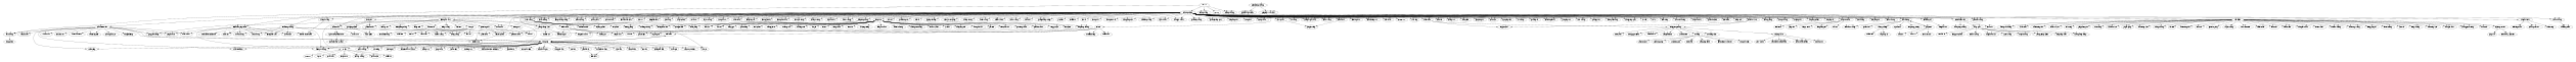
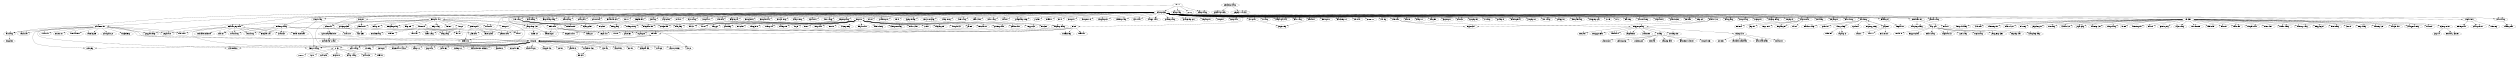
  strict digraph {
    "Enhong Chen "
    "Qi Liu "
    "Biao Xiang "
    "Fangshuang Tang "
    "Biao Chang "
    "Hengshu Zhu "
    "Chang Tan "
    "Chunni Dai"
    "Huanhuan Cao "
    "Jilei Tian "
    "Le Wu "
    "Tengfei Bao "
    "Jie Yang "
    "Zaiyi Chen"
    "Qi Zhou "
    "Yijun Wang"
    "Zongda Wu "
    "Zhen Pan"
    "Haiping Ma "
    "Hongjie Lin"
    "Hongke Zhao "
    "Ruoyan Kong"
    "Xianyu Zeng "
    "Liyuan Liu "
    "Zhen Wangy"
    "Chu Guan "
    "Xiaolin Li "
    "Xin Li "
    "Guandong Xu "
    "Lin Li "
    "Aiqing Huang "
    "Wenjun Ouyang "
    "Zheng Dong "
    "Zhen Wang "
    "Zefan Shen "
    "Yubo Wang "
    "Yitan Li "
    "Guangxiang Zeng "
    "Ji Chen "
    "Kuifei Yu "
    "Bo Li "
    "Dong Liu "
    "Zhongmou Li "
    "Lingyang Chu "
    "Zhefeng Wang "
    "Zijin Zhao "
    "Xiangyu Zhao "
    "Guifeng Wang "
    "Guangming Guo "
    "Yingling Liu "
    "Yong Rui "
    "Cong Zhao "
    "Guangzhong Sun "
    "Zhen Liao "
    "Yu Yang "
    "Shafqat Ali Shad "
    "Hao Wang "
    "Xiaojun Quan "
    "Qiming Luo "
    "Haocheng Wu "
    "Lei Duan "
    "Runze Wu "
    "Wan Ng"
    "Kai Zheng "
    "Fan Ye "
    "Xiang Wu "
    "Liang He "
    "Jingsong Lv"
    "Can Cao"
    "Guoping Hu"
    "Yi Zheng "
    "Guiling Li "
    "Baoxing Huai "
    "Linpeng Tang "
    "Junping Du "
    "Kun Zhang"
    "Guangyi Lv"
    "Zhenya Huang"
    "Mingyong Gao"
    "Si Wei"
    "Yu Su"
    "Bai Long"
    "Xiaowei Zhong"
    "Zhiyuan Liu"
    "Jianhui Chen"
    "Fei Tian"
    "Qing Cui"
    "Haifang Li"
    "Liang Jiang"
    "Tong Zhang"
    "Yuping Liu"
-   "Zhigang Chen"
+   "Zhigang Chen" [label="Zhigang Qiang"]
    "Xueying Li"
    "Chen Zhu "
    "Tong Xu "
    "Chuanren Liu "
    "Yong Ge "
    "Defu Lian "
    "Xiaohui Sun "
    "Derek Hao Hu "
    "Lei Zhang "
    "Nicholas Jing Yuan "
    "Xinjiang Lu "
    "Hao Zhong "
    "Yingzi Wang "
    "Wei Chen "
    "Fuzheng Zhang "
    "Minghui Qiu "
    "Min Wang "
    "Ping Luo "
    "Miao Zhang "
    "Jiannan Wang "
    "Yuyang Ye"
    "Wenya Zhu"
    "Yefan Tao "
    "Yuefan Deng "
    "Keli Xiao "
    "Huang Xu "
    "Bo Jin "
    "Li Guo"
    "Chao Zhang"
    "Pengliang Ding "
    "Fang Xie "
    "Guannan Liu "
    "Qing Wang "
    "Wei Hu "
    "Yuan Yao "
    "Bin Guo "
    "Zhiwen Yu "
    "Meng Qu "
    "Junming Liu "
    "Jingyuan Yang "
    "Jingci Ming"
    "Xianming Li "
    "Xichen Wu "
    "Jianxun Lian "
    "Ho-Jin Choi "
    "Dongyeop Kang "
    "Wenyu Dou "
    "Xingliang Ni "
    "Zhi Lu "
    "Bei Hua "
    "Gang Liu "
    "Hoyoung Jueng"
    "Jiajie Xu "
    "Haozhou Wang "
    "Bolong Zheng "
    "Guohui Li "
    "Guohe Li "
    "Kai Shu "
    "Wan Li "
    "Nenghai Yu"
    "Yuan Zuo "
    "Spiros Papadimitriou "
    "Guoqing Chen "
    "Mingfei Teng "
    "March Liao"
    "Vivian Zhu"
    "Wei Geng"
    "Matt Perkins"
    "Bowen Du "
    "Zhenshan Hou "
    "Yanming Xie"
    "Lian Duan "
    "Songhua Xu "
    "Leilei Sun "
    "Chonghui Guo "
    "Kai Zhang "
    "Zhenyu Zhang"
    "Chuan He "
    "Xindong Wu "
    "Hasan Timucin Ozdemir "
    "Jannite Yu "
    "Kuo Chu Lee "
    "Danhuai Guo "
    "Yingqiu Zhu "
    "Wei Xu "
    "Yuanchun Zhou "
    "Jianhui Li "
    "Zijun Yao "
    "Yanchi Liu "
    "Bo Liu "
    "Changxia Tao "
    "Yuan Ge"
    "Marco Gruteser "
    "Min Ding "
    "Siming Li"
    "Ramendra K. Sahoo"
    "Liang Wu "
    "Jing Yuan "
    "Zhiang Wu"
    "Xian-Xing Zhang "
    "Hua Liu "
    "Yang Gao "
    "Kieran McDonald "
    "Honghao Wei "
    "Chuan Cao "
    "Hao Fu "
    "Yuan Zhong "
    "Wen Zhong "
    "Yoshihide Sekimoto "
    "Sejeong Kwon "
    "Kyomin Jung "
    "Yajun Wang "
    "Wooram Heo "
    "Yifei Yuan "
    "Tian Lin "
    "Zihan Tan "
    "Mingfei Zhao "
    "Xuren Zhou "
    "Yuxiao Zhang "
    "Xiaorong Wang "
    "Bingyang Li "
    "Biwei Liang "
    "Shun Li "
    "Peng Zhang "
    "Xiaoming Sun "
    "Xiaoyan Zhu "
    "Shang-Hua Teng "
    "Yuan Lin "
    "Zhongzhi Zhang "
    "Shibo Tao"
    "Zhenming Liu "
    "Xiaorui Sun "
    "Qi Meng"
    "Jingcheng Yu"
    "Yue Wang"
    "Shizhao Sun"
    "Jugal Garg"
    "Xiaoming Sun"
    "Ning Zhang"
    "Di He"
    "Zhenming Liu"
    "Kai Lei "
    "Yingmin Zhou "
    "Qiming Diao "
    "Chao-Yuan Wu "
    "Wei Dong "
    "Fei Chen "
    "Yuhong Xiong "
    "Bingduan Lin "
    "Peng Jiang "
    "Huiman Hou "
    "Lijiang Chen "
    "Conglei Yao "
    "Xiao Jiang "
    "Wei Wu "
    "Fang Wang "
    "Yu Wu"
    "Xiang Zhang"
    "Zhiqiang Zhang "
    "Yading Yue "
    "Xin Jin "
    "Jia He "
    "Xu Pu "
    "Yong Zhao "
    "Fen Lin "
    "Shicong Feng "
    "Baoyao Zhou "
    "Liwei Zheng "
    "Shengwen Yang "
    "Xukun Shen"
    "Su Yan "
    "Zhiqiang Liu "
    "Zhongzhi Shi "
    "Wenchao Yu "
    "Xiang Ao "
    "Guoxing Zhan"
    "Ganbin Zhou"
    "Rongyu Cao"
    "Bo Chen"
    "Jiaxi Tang"
    "Rui Chen"
    "Zhongjie Yu"
    "Xudong Ma"
    "Zhifang Liao "
    "Chao Che "
    "Kuifei Yu"
    "Yue Qu "
    "Li Guo "
-   "Cuili Yao "
+   "Cuili Yao " [label="Cuili Che"]
    "Ruiyun Yu "
    "Qiang Zhang "
    "Can Chen "
    "Zhitao Wang "
    "Liang Wang "
    "Tao Ku "
-   "Fei Yi "
    "Miao Tian "
    "Huilei He "
    "Runhe Huang"
    "Qiao Li "
    "Weiwei Chen "
    "Woosang Lim "
    "Lee Sael "
    "Donggyun Han "
    "Nahea Park "
    "Sangtae Kim "
    "Soobin Lee "
    "Kijung Shin "
    "U. Kang "
    "Huiwen Liu "
    "Lan Du "
    "Xian Wu "
    "Yaguang Li "
    "Tieke He "
    "Ananthram Swami "
    "Ting Chen"
    "Bin Cao "
    "Shangdong Yang"
    "Huihui Wang "
    "Yinghuan Shi "
    "Su-Qi Wang "
    "Yu-Bin Yang "
    "Guang-Peng Chen "
    "Tingting Zhai "
    "Wenbin Li"
    "Xingguo Chen"
    "Hwanjo Yu "
-   "Jisu Kim " [label="Jisu Shibo"]
+   "Jisu Kim "
    "Vaishnavh Nagarajan "
    "Naji Shajarisales "
    "Francesco Silvestri "
    "Yongsub Lim "
    "Jihoon Choi"
    "Jinhong Jung "
    "Woojeong Jin"
    "Lee Sael"
    "Namyong Park"
    "Jing Ma"
    "Bernard J. Jansen"
    "Jiawei Hu "
    "Xin Yin"
    "Gensheng Zhang "
    "Abolfazl Asudeh "
    "Gergely V. Zaruba "
    "Enhong Chen " -> "Qi Liu "
    "Enhong Chen " -> "Biao Xiang "
    "Enhong Chen " -> "Fangshuang Tang "
    "Enhong Chen " -> "Biao Chang "
    "Enhong Chen " -> "Hengshu Zhu "
    "Enhong Chen " -> "Chang Tan "
    "Enhong Chen " -> "Chunni Dai"
    "Enhong Chen " -> "Huanhuan Cao "
    "Enhong Chen " -> "Jilei Tian "
    "Enhong Chen " -> "Le Wu "
    "Enhong Chen " -> "Tengfei Bao "
    "Enhong Chen " -> "Jie Yang "
    "Enhong Chen " -> "Zaiyi Chen"
    "Enhong Chen " -> "Qi Zhou "
    "Enhong Chen " -> "Yijun Wang"
    "Enhong Chen " -> "Zongda Wu "
    "Enhong Chen " -> "Zhen Pan"
    "Enhong Chen " -> "Haiping Ma "
    "Enhong Chen " -> "Hongjie Lin"
    "Enhong Chen " -> "Hongke Zhao "
    "Enhong Chen " -> "Ruoyan Kong"
    "Enhong Chen " -> "Xianyu Zeng "
    "Enhong Chen " -> "Liyuan Liu "
    "Enhong Chen " -> "Zhen Wangy"
    "Enhong Chen " -> "Chu Guan "
    "Enhong Chen " -> "Xiaolin Li "
    "Enhong Chen " -> "Xin Li "
    "Enhong Chen " -> "Guandong Xu "
    "Enhong Chen " -> "Lin Li "
    "Enhong Chen " -> "Aiqing Huang "
    "Enhong Chen " -> "Wenjun Ouyang "
    "Enhong Chen " -> "Zheng Dong "
    "Enhong Chen " -> "Zhen Wang "
    "Enhong Chen " -> "Zefan Shen "
    "Enhong Chen " -> "Yubo Wang "
    "Enhong Chen " -> "Yitan Li "
    "Enhong Chen " -> "Guangxiang Zeng "
    "Enhong Chen " -> "Ji Chen "
    "Enhong Chen " -> "Kuifei Yu "
    "Enhong Chen " -> "Bo Li "
    "Enhong Chen " -> "Dong Liu "
    "Enhong Chen " -> "Zhongmou Li "
    "Enhong Chen " -> "Lingyang Chu "
    "Enhong Chen " -> "Zhefeng Wang "
    "Enhong Chen " -> "Zijin Zhao "
    "Enhong Chen " -> "Xiangyu Zhao "
    "Enhong Chen " -> "Guifeng Wang "
    "Enhong Chen " -> "Guangming Guo "
    "Enhong Chen " -> "Yingling Liu "
    "Enhong Chen " -> "Yong Rui "
    "Enhong Chen " -> "Cong Zhao "
    "Enhong Chen " -> "Guangzhong Sun "
    "Enhong Chen " -> "Zhen Liao "
    "Enhong Chen " -> "Yu Yang "
    "Enhong Chen " -> "Shafqat Ali Shad "
    "Enhong Chen " -> "Hao Wang "
    "Enhong Chen " -> "Xiaojun Quan "
    "Enhong Chen " -> "Qiming Luo "
    "Enhong Chen " -> "Haocheng Wu "
    "Enhong Chen " -> "Lei Duan "
    "Enhong Chen " -> "Runze Wu "
    "Enhong Chen " -> "Wan Ng"
    "Enhong Chen " -> "Kai Zheng "
    "Enhong Chen " -> "Fan Ye "
    "Enhong Chen " -> "Xiang Wu "
    "Enhong Chen " -> "Liang He "
    "Enhong Chen " -> "Jingsong Lv"
    "Enhong Chen " -> "Can Cao"
    "Enhong Chen " -> "Guoping Hu"
    "Enhong Chen " -> "Yi Zheng "
    "Enhong Chen " -> "Guiling Li "
    "Enhong Chen " -> "Baoxing Huai "
    "Enhong Chen " -> "Linpeng Tang "
    "Enhong Chen " -> "Junping Du "
    "Enhong Chen " -> "Kun Zhang"
    "Enhong Chen " -> "Guangyi Lv"
    "Enhong Chen " -> "Zhenya Huang"
    "Enhong Chen " -> "Mingyong Gao"
    "Enhong Chen " -> "Si Wei"
    "Enhong Chen " -> "Yu Su"
    "Enhong Chen " -> "Bai Long"
    "Enhong Chen " -> "Xiaowei Zhong"
    "Enhong Chen " -> "Zhiyuan Liu"
    "Enhong Chen " -> "Jianhui Chen"
    "Enhong Chen " -> "Fei Tian"
    "Enhong Chen " -> "Qing Cui"
    "Enhong Chen " -> "Haifang Li"
    "Enhong Chen " -> "Liang Jiang"
    "Enhong Chen " -> "Tong Zhang"
    "Enhong Chen " -> "Yuping Liu"
    "Enhong Chen " -> "Zhigang Chen"
    "Enhong Chen " -> "Xueying Li"
    "Enhong Chen " -> "Chen Zhu "
    "Enhong Chen " -> "Tong Xu "
    "Enhong Chen " -> "Chuanren Liu "
    "Enhong Chen " -> "Yong Ge "
    "Enhong Chen " -> "Defu Lian "
    "Enhong Chen " -> "Xiaohui Sun "
    "Enhong Chen " -> "Derek Hao Hu "
    "Enhong Chen " -> "Lei Zhang "
    "Enhong Chen " -> "Nicholas Jing Yuan "
    "Enhong Chen " -> "Xinjiang Lu "
    "Enhong Chen " -> "Hao Zhong "
    "Enhong Chen " -> "Yingzi Wang "
    "Enhong Chen " -> "Wei Chen "
    "Enhong Chen " -> "Fuzheng Zhang "
    "Enhong Chen " -> "Minghui Qiu "
    "Enhong Chen " -> "Min Wang "
    "Enhong Chen " -> "Ping Luo "
    "Enhong Chen " -> "Miao Zhang "
    "Enhong Chen " -> "Jiannan Wang "
    "Qi Liu " -> "Yuyang Ye"
    "Qi Liu " -> "Wenya Zhu"
    "Qi Liu " -> "Yefan Tao "
    "Qi Liu " -> "Yuefan Deng "
    "Qi Liu " -> "Keli Xiao "
    "Hengshu Zhu " -> "Chen Zhu "
    "Hengshu Zhu " -> "Huang Xu "
    "Hengshu Zhu " -> "Bo Jin "
    "Hengshu Zhu " -> "Li Guo"
    "Hengshu Zhu " -> "Chao Zhang"
    "Hengshu Zhu " -> "Pengliang Ding "
    "Hengshu Zhu " -> "Fang Xie "
    "Hengshu Zhu " -> "Guannan Liu "
    "Hengshu Zhu " -> "Qing Wang "
    "Hengshu Zhu " -> "Wei Hu "
    "Hengshu Zhu " -> "Yuan Yao "
    "Hengshu Zhu " -> "Bin Guo "
    "Hengshu Zhu " -> "Zhiwen Yu "
    "Hengshu Zhu " -> "Meng Qu "
    "Hengshu Zhu " -> "Junming Liu "
    "Hengshu Zhu " -> "Jingyuan Yang "
    "Chu Guan " -> "Jingci Ming"
    "Xiaolin Li " -> "Jingci Ming"
    "Guangzhong Sun " -> "Xianming Li "
    "Guangzhong Sun " -> "Xichen Wu "
    "Guangzhong Sun " -> "Jianxun Lian "
    "Zhen Liao " -> "Ho-Jin Choi "
    "Zhen Liao " -> "Dongyeop Kang "
    "Xiaojun Quan " -> "Wenyu Dou "
    "Xiaojun Quan " -> "Xingliang Ni "
    "Xiaojun Quan " -> "Zhi Lu "
    "Xiaojun Quan " -> "Bei Hua "
    "Xiaojun Quan " -> "Gang Liu "
    "Kai Zheng " -> "Hoyoung Jueng"
    "Kai Zheng " -> "Jiajie Xu "
    "Kai Zheng " -> "Haozhou Wang "
    "Kai Zheng " -> "Bolong Zheng "
    "Kai Zheng " -> "Guohui Li "
    "Kai Zheng " -> "Guohe Li "
    "Linpeng Tang " -> "Kai Shu "
    "Linpeng Tang " -> "Wan Li "
    "Haifang Li" -> "Nenghai Yu"
    "Chen Zhu " -> "Yuan Zuo "
    "Chen Zhu " -> "Spiros Papadimitriou "
    "Tong Xu " -> "Guannan Liu "
    "Tong Xu " -> "Guoqing Chen "
    "Chuanren Liu " -> "Yong Ge "
    "Chuanren Liu " -> "Jingyuan Yang "
    "Chuanren Liu " -> "Mingfei Teng "
    "Chuanren Liu " -> "March Liao"
    "Chuanren Liu " -> "Vivian Zhu"
    "Chuanren Liu " -> "Wei Geng"
    "Chuanren Liu " -> "Matt Perkins"
    "Chuanren Liu " -> "Bowen Du "
    "Chuanren Liu " -> "Zhenshan Hou "
    "Chuanren Liu " -> "Yanming Xie"
    "Chuanren Liu " -> "Lian Duan "
    "Chuanren Liu " -> "Songhua Xu "
    "Chuanren Liu " -> "Leilei Sun "
    "Chuanren Liu " -> "Chonghui Guo "
    "Chuanren Liu " -> "Kai Zhang "
    "Yong Ge " -> "Keli Xiao "
    "Yong Ge " -> "Bo Jin "
    "Yong Ge " -> "Li Guo"
    "Yong Ge " -> "Chao Zhang"
    "Yong Ge " -> "Wei Geng"
    "Yong Ge " -> "Matt Perkins"
    "Yong Ge " -> "Zhenyu Zhang"
    "Yong Ge " -> "Chuan He "
    "Yong Ge " -> "Xindong Wu "
    "Yong Ge " -> "Hasan Timucin Ozdemir "
    "Yong Ge " -> "Jannite Yu "
    "Yong Ge " -> "Kuo Chu Lee "
    "Yong Ge " -> "Danhuai Guo "
    "Yong Ge " -> "Yingqiu Zhu "
    "Yong Ge " -> "Wei Xu "
    "Yong Ge " -> "Yuanchun Zhou "
    "Yong Ge " -> "Jianhui Li "
    "Yong Ge " -> "Zijun Yao "
    "Yong Ge " -> "Yanchi Liu "
    "Yong Ge " -> "Bo Liu "
    "Yong Ge " -> "Changxia Tao "
    "Yong Ge " -> "Yuan Ge"
    "Yong Ge " -> "Marco Gruteser "
    "Yong Ge " -> "Min Ding "
    "Yong Ge " -> "Siming Li"
    "Yong Ge " -> "Ramendra K. Sahoo"
    "Yong Ge " -> "Liang Wu "
    "Yong Ge " -> "Jing Yuan "
    "Defu Lian " -> "Yuyang Ye"
    "Defu Lian " -> "Wenya Zhu"
    "Defu Lian " -> "Xianming Li "
    "Defu Lian " -> "Zhenyu Zhang"
    "Defu Lian " -> "Zhiang Wu"
    "Xiaohui Sun " -> "Ho-Jin Choi "
    "Xiaohui Sun " -> "Dongyeop Kang "
    "Derek Hao Hu " -> "Xian-Xing Zhang "
    "Derek Hao Hu " -> "Hua Liu "
    "Derek Hao Hu " -> "Yang Gao "
    "Nicholas Jing Yuan " -> "Lian Duan "
    "Nicholas Jing Yuan " -> "Songhua Xu "
    "Nicholas Jing Yuan " -> "Zhenyu Zhang"
    "Nicholas Jing Yuan " -> "Kieran McDonald "
    "Nicholas Jing Yuan " -> "Honghao Wei "
    "Nicholas Jing Yuan " -> "Chuan Cao "
    "Nicholas Jing Yuan " -> "Hao Fu "
    "Nicholas Jing Yuan " -> "Yuan Zhong "
    "Nicholas Jing Yuan " -> "Wen Zhong "
    "Nicholas Jing Yuan " -> "Yoshihide Sekimoto "
    "Yingzi Wang " -> "Kieran McDonald "
    "Wei Chen " -> "Sejeong Kwon "
    "Wei Chen " -> "Kyomin Jung "
    "Wei Chen " -> "Yajun Wang "
    "Wei Chen " -> "Wooram Heo "
    "Wei Chen " -> "Yifei Yuan "
    "Wei Chen " -> "Tian Lin "
    "Wei Chen " -> "Zihan Tan "
    "Wei Chen " -> "Mingfei Zhao "
    "Wei Chen " -> "Xuren Zhou "
    "Wei Chen " -> "Yuxiao Zhang "
    "Wei Chen " -> "Xiaorong Wang "
    "Wei Chen " -> "Bingyang Li "
    "Wei Chen " -> "Biwei Liang "
    "Wei Chen " -> "Shun Li "
    "Wei Chen " -> "Peng Zhang "
    "Wei Chen " -> "Xiaoming Sun "
    "Wei Chen " -> "Xiaoyan Zhu "
    "Wei Chen " -> "Shang-Hua Teng "
    "Wei Chen " -> "Yuan Lin "
    "Wei Chen " -> "Zhongzhi Zhang "
    "Wei Chen " -> "Shibo Tao"
    "Wei Chen " -> "Zhenming Liu "
    "Wei Chen " -> "Xiaorui Sun "
    "Wei Chen " -> "Qi Meng"
    "Wei Chen " -> "Jingcheng Yu"
    "Wei Chen " -> "Yue Wang"
    "Wei Chen " -> "Shizhao Sun"
    "Wei Chen " -> "Jugal Garg"
    "Wei Chen " -> "Xiaoming Sun"
    "Wei Chen " -> "Ning Zhang"
    "Wei Chen " -> "Di He"
    "Wei Chen " -> "Zhenming Liu"
    "Wei Chen " -> "Kai Lei "
    "Fuzheng Zhang " -> "Jianxun Lian "
    "Fuzheng Zhang " -> "Zhenyu Zhang"
    "Fuzheng Zhang " -> "Honghao Wei "
    "Fuzheng Zhang " -> "Chuan Cao "
    "Fuzheng Zhang " -> "Hao Fu "
    "Fuzheng Zhang " -> "Yuan Zhong "
    "Fuzheng Zhang " -> "Wen Zhong "
    "Fuzheng Zhang " -> "Yingmin Zhou "
    "Minghui Qiu " -> "Qiming Diao "
    "Minghui Qiu " -> "Chao-Yuan Wu "
    "Minghui Qiu " -> "Wei Dong "
    "Min Wang " -> "Fei Chen "
    "Min Wang " -> "Yuhong Xiong "
    "Min Wang " -> "Bingduan Lin "
    "Min Wang " -> "Peng Jiang "
    "Min Wang " -> "Huiman Hou "
    "Min Wang " -> "Lijiang Chen "
    "Min Wang " -> "Conglei Yao "
    "Min Wang " -> "Xiao Jiang "
    "Ping Luo " -> "Kai Shu "
    "Ping Luo " -> "Wan Li "
    "Ping Luo " -> "Yuhong Xiong "
    "Ping Luo " -> "Bingduan Lin "
    "Ping Luo " -> "Conglei Yao "
    "Ping Luo " -> "Xiao Jiang "
    "Ping Luo " -> "Zhiqiang Zhang "
    "Ping Luo " -> "Yading Yue "
    "Ping Luo " -> "Xin Jin "
    "Ping Luo " -> "Jia He "
    "Ping Luo " -> "Xu Pu "
    "Ping Luo " -> "Yong Zhao "
    "Ping Luo " -> "Fen Lin "
    "Ping Luo " -> "Shicong Feng "
    "Ping Luo " -> "Baoyao Zhou "
    "Ping Luo " -> "Liwei Zheng "
    "Ping Luo " -> "Shengwen Yang "
    "Ping Luo " -> "Xukun Shen"
    "Ping Luo " -> "Su Yan "
    "Ping Luo " -> "Zhiqiang Liu "
    "Ping Luo " -> "Zhongzhi Shi "
    "Ping Luo " -> "Wenchao Yu "
    "Ping Luo " -> "Xiang Ao "
    "Ping Luo " -> "Guoxing Zhan"
    "Ping Luo " -> "Ganbin Zhou"
    "Ping Luo " -> "Rongyu Cao"
    "Ping Luo " -> "Bo Chen"
    "Ping Luo " -> "Jiaxi Tang"
    "Ping Luo " -> "Rui Chen"
    "Ping Luo " -> "Zhongjie Yu"
    "Ping Luo " -> "Xudong Ma"
    "Miao Zhang " -> "Zhifang Liao "
    "Keli Xiao " -> "Yong Ge "
    "Bo Jin " -> "Chao Che "
    "Bo Jin " -> "Kuifei Yu"
    "Bo Jin " -> "Yue Qu "
    "Bo Jin " -> "Li Guo "
    "Bo Jin " -> "Cuili Yao "
    "Bo Jin " -> "Ruiyun Yu "
    "Bo Jin " -> "Qiang Zhang "
    "Guannan Liu " -> "Can Chen "
    "Bin Guo " -> "Zhitao Wang "
    "Bin Guo " -> "Liang Wang "
    "Bin Guo " -> "Tao Ku "
-   "Bin Guo " -> "Fei Yi "
    "Bin Guo " -> "Miao Tian "
    "Zhiwen Yu " -> "Jilei Tian "
    "Zhiwen Yu " -> "Zhitao Wang "
    "Zhiwen Yu " -> "Liang Wang "
    "Zhiwen Yu " -> "Tao Ku "
-   "Zhiwen Yu " -> "Fei Yi "
    "Zhiwen Yu " -> "Miao Tian "
    "Zhiwen Yu " -> "Huilei He "
    "Zhiwen Yu " -> "Runhe Huang"
    "Meng Qu " -> "Qiao Li "
    "Meng Qu " -> "Weiwei Chen "
    "Junming Liu " -> "Leilei Sun "
    "Junming Liu " -> "Qiao Li "
    "Junming Liu " -> "Weiwei Chen "
    "Dongyeop Kang " -> "Woosang Lim "
    "Dongyeop Kang " -> "Lee Sael "
    "Dongyeop Kang " -> "Donggyun Han "
    "Dongyeop Kang " -> "Nahea Park "
    "Dongyeop Kang " -> "Sangtae Kim "
    "Dongyeop Kang " -> "Soobin Lee "
    "Dongyeop Kang " -> "Kijung Shin "
    "Dongyeop Kang " -> "U. Kang "
    "Jiajie Xu " -> "Kai Zheng "
    "Jiajie Xu " -> "Huiwen Liu "
    "Jiajie Xu " -> "Lan Du "
    "Jiajie Xu " -> "Xian Wu "
    "Bolong Zheng " -> "Yaguang Li "
    "Bolong Zheng " -> "Tieke He "
    "Spiros Papadimitriou " -> "Yong Ge "
    "Spiros Papadimitriou " -> "Ananthram Swami "
    "Guoqing Chen " -> "Can Chen "
    "Kai Zhang " -> "Ting Chen"
    "Yuanchun Zhou " -> "Bin Cao "
    "Jianhui Li " -> "Bin Cao "
    "Zijun Yao " -> "Yong Ge "
    "Hua Liu " -> "Shangdong Yang"
    "Yang Gao " -> "Huihui Wang "
    "Yang Gao " -> "Yinghuan Shi "
    "Yang Gao " -> "Su-Qi Wang "
    "Yang Gao " -> "Yu-Bin Yang "
    "Yang Gao " -> "Guang-Peng Chen "
    "Yang Gao " -> "Tingting Zhai "
    "Yang Gao " -> "Wenbin Li"
    "Yang Gao " -> "Xingguo Chen"
    "Sejeong Kwon " -> "Jing Ma"
    "Sejeong Kwon " -> "Bernard J. Jansen"
    "Wei Wu " -> "Enhong Chen "
    "Wei Wu " -> "Kai Zhang "
    "Wei Wu " -> "Fang Wang "
    "Wei Wu " -> "Yu Wu"
    "Wei Wu " -> "Xiang Zhang"
    "Zhiqiang Zhang " -> "Jiawei Hu "
    "Jia He " -> "Xin Yin"
    "Xiang Ao " -> "Yingmin Zhou "
    "Weiwei Chen " -> "Leilei Sun "
    "Kijung Shin " -> "Hwanjo Yu "
    "Kijung Shin " -> "Jisu Kim "
    "Kijung Shin " -> "Vaishnavh Nagarajan "
    "Kijung Shin " -> "Naji Shajarisales "
    "U. Kang " -> "Francesco Silvestri "
    "U. Kang " -> "Yongsub Lim "
    "U. Kang " -> "Jihoon Choi"
    "U. Kang " -> "Jinhong Jung "
    "U. Kang " -> "Woojeong Jin"
    "U. Kang " -> "Lee Sael"
    "U. Kang " -> "Namyong Park"
    "Gensheng Zhang " -> "Abolfazl Asudeh "
    "Gensheng Zhang " -> "Gergely V. Zaruba "
  }
